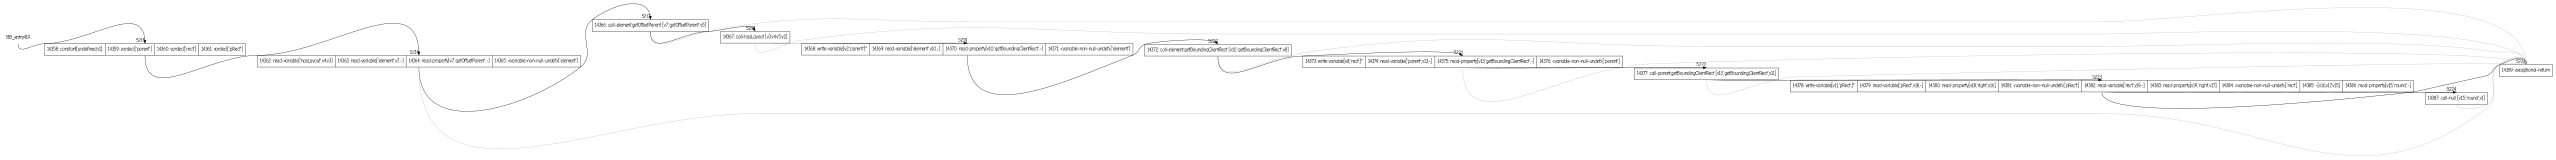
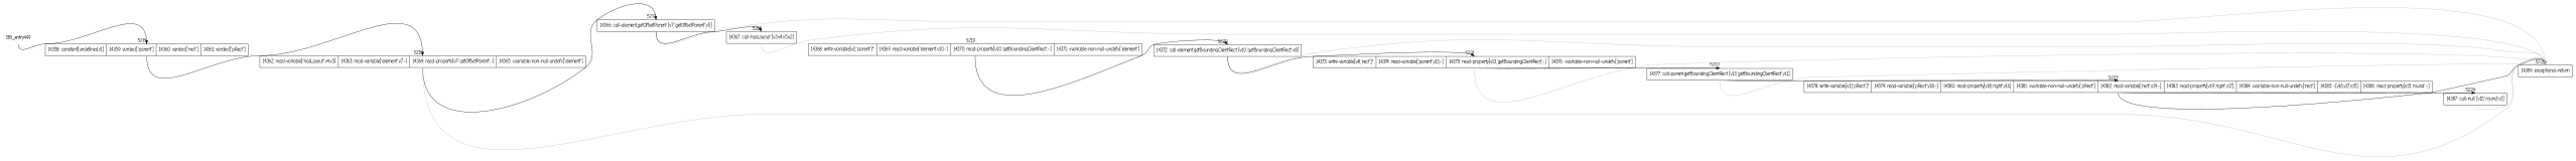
  digraph {
    fontname="Comic Neue"
    rankdir=LR
    node [fontname="Comic Neue" shape=record]
    edge [fontname="Comic Neue" headport=n tailport=s]
-   BB_entry419 [shape=none]
+   BB_entry419 [shape=none label=BB_entry449]
    n2 [label="{14358: constant[undefined,v1]|14359: vardecl['parent']|14360: vardecl['rect']|14361: vardecl['pRect']}"]
    n3 [label="{14362: read-variable['hasLayout',v4,v3]|14363: read-variable['element',v7,-]|14364: read-property[v7,'getOffsetParent',-]|14365: \<variable-non-null-undef\>['element']}"]
    n4 [label="{14366: call-element.getOffsetParent [v7,'getOffsetParent',v5]}"]
    n5 [label="{14389: exceptional-return}"]
    n6 [label="{14367: call-hasLayout [v3,v4,v5,v2]}"]
    n7 [label="{14368: write-variable[v2,'parent']*|14369: read-variable['element',v10,-]|14370: read-property[v10,'getBoundingClientRect',-]|14371: \<variable-non-null-undef\>['element']}"]
    n8 [label="{14372: call-element.getBoundingClientRect [v10,'getBoundingClientRect',v8]}"]
    n9 [label="{14373: write-variable[v8,'rect']*|14374: read-variable['parent',v13,-]|14375: read-property[v13,'getBoundingClientRect',-]|14376: \<variable-non-null-undef\>['parent']}"]
    n10 [label="{14377: call-parent.getBoundingClientRect [v13,'getBoundingClientRect',v11]}"]
    n11 [label="{14378: write-variable[v11,'pRect']*|14379: read-variable['pRect',v18,-]|14380: read-property[v18,'right',v16]|14381: \<variable-non-null-undef\>['pRect']|14382: read-variable['rect',v19,-]|14383: read-property[v19,'right',v17]|14384: \<variable-non-null-undef\>['rect']|14385: -[v16,v17,v15]|14386: read-property[v15,'round',-]}"]
    n12 [label="{14387: call-null [v15,'round',v1]}"]
    BB_entry419 -> n2 [headlabel="    5215"]
    n2 -> n3 [headlabel="      5216"]
    n3 -> n4 [headlabel="      5217"]
    n3 -> n5 [color=gray headlabel="      5226"]
    n4 -> n5 [color=gray]
    n4 -> n6 [headlabel="      5218"]
    n6 -> n5 [color=gray]
-   n6 -> n7 [headlabel="      5219"]
+   n6 -> n7 [headlabel="      5219" color=gray]
    n7 -> n8 [headlabel="      5220"]
    n8 -> n5 [color=gray]
    n8 -> n9 [headlabel="      5221"]
    n9 -> n5 [color=gray]
    n9 -> n10 [headlabel="      5222"]
    n10 -> n5 [color=gray]
    n10 -> n11 [headlabel="      5223"]
    n11 -> n5 [color=black]
    n11 -> n12 [headlabel="      5224"]
    n12 -> n5 [color=gray]
  }
